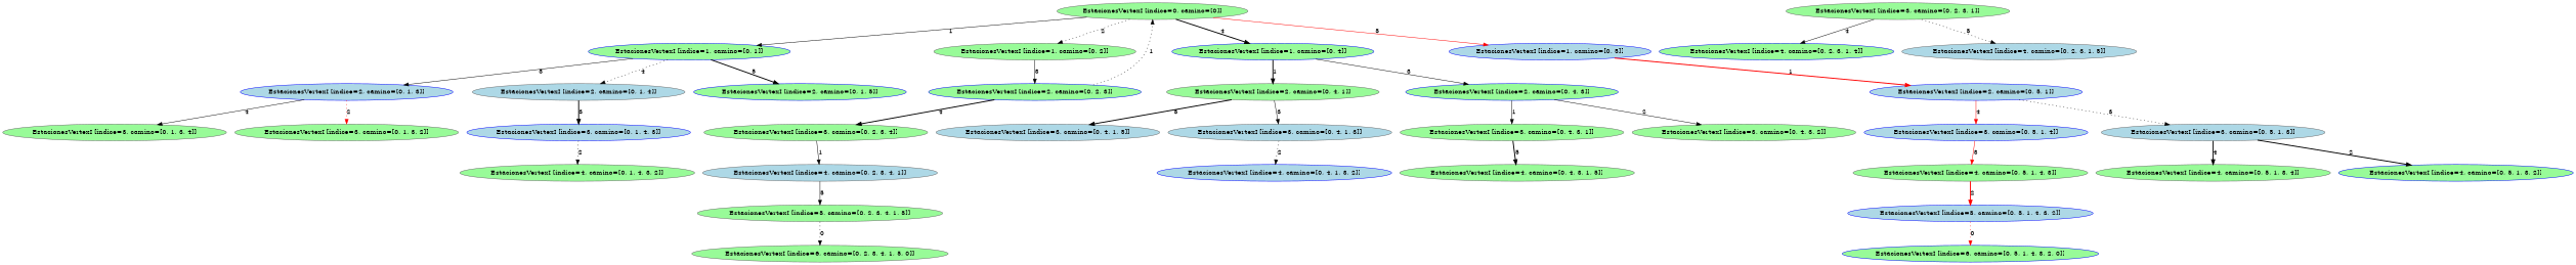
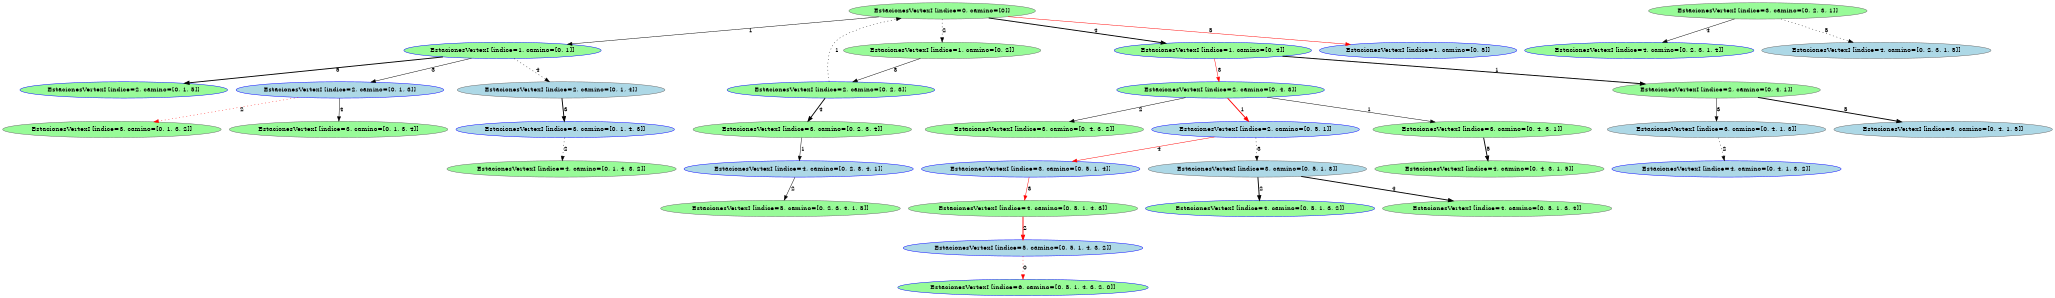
  strict digraph {
    node [color=gray40 fillcolor=palegreen style=filled]
    edge [style=solid]
    n1 [fillcolor=lightblue label="EstacionesVertexI [indice=2, camino=[0, 1, 4]]"]
    n2 [color=blue fillcolor=lightblue label="EstacionesVertexI [indice=3, camino=[0, 1, 4, 3]]"]
    n3 [label="EstacionesVertexI [indice=4, camino=[0, 1, 4, 3, 2]]"]
    n4 [color=blue label="EstacionesVertexI [indice=2, camino=[0, 1, 5]]"]
    n5 [color=blue fillcolor=lightblue label="EstacionesVertexI [indice=4, camino=[0, 4, 1, 3, 2]]"]
    n6 [label="EstacionesVertexI [indice=4, camino=[0, 5, 1, 4, 3]]"]
    n7 [color=blue fillcolor=lightblue label="EstacionesVertexI [indice=5, camino=[0, 5, 1, 4, 3, 2]]"]
    n8 [color=blue label="EstacionesVertexI [indice=6, camino=[0, 5, 1, 4, 3, 2, 0]]"]
-   n9 [label="EstacionesVertexI [indice=6, camino=[0, 2, 3, 4, 1, 5, 0]]"]
    n10 [color=blue fillcolor=lightblue label="EstacionesVertexI [indice=3, camino=[0, 5, 1, 4]]"]
    n11 [fillcolor=lightblue label="EstacionesVertexI [indice=3, camino=[0, 4, 1, 5]]"]
    n12 [label="EstacionesVertexI [indice=4, camino=[0, 4, 3, 1, 5]]"]
    n13 [color=blue label="EstacionesVertexI [indice=4, camino=[0, 2, 3, 1, 4]]"]
    n14 [fillcolor=lightblue label="EstacionesVertexI [indice=3, camino=[0, 4, 1, 3]]"]
    n15 [fillcolor=lightblue label="EstacionesVertexI [indice=3, camino=[0, 5, 1, 3]]"]
    n16 [color=blue label="EstacionesVertexI [indice=4, camino=[0, 5, 1, 3, 2]]"]
    n17 [label="EstacionesVertexI [indice=4, camino=[0, 5, 1, 3, 4]]"]
    n18 [label="EstacionesVertexI [indice=3, camino=[0, 4, 3, 1]]"]
    n19 [label="EstacionesVertexI [indice=3, camino=[0, 1, 3, 4]]"]
    n20 [label="EstacionesVertexI [indice=3, camino=[0, 2, 3, 4]]"]
-   n21 [fillcolor=lightblue label="EstacionesVertexI [indice=4, camino=[0, 2, 3, 4, 1]]"]
+   n21 [color=blue fillcolor=lightblue label="EstacionesVertexI [indice=4, camino=[0, 2, 3, 4, 1]]"]
    n22 [label="EstacionesVertexI [indice=5, camino=[0, 2, 3, 4, 1, 5]]"]
    n23 [label="EstacionesVertexI [indice=3, camino=[0, 4, 3, 2]]"]
    n24 [label="EstacionesVertexI [indice=2, camino=[0, 4, 1]]"]
    n25 [color=blue label="EstacionesVertexI [indice=2, camino=[0, 4, 3]]"]
    n26 [color=blue label="EstacionesVertexI [indice=2, camino=[0, 2, 3]]"]
    n27 [label="EstacionesVertexI [indice=0, camino=[0]]"]
    n28 [label="EstacionesVertexI [indice=3, camino=[0, 2, 3, 1]]"]
    n29 [fillcolor=lightblue label="EstacionesVertexI [indice=4, camino=[0, 2, 3, 1, 5]]"]
    n30 [color=blue label="EstacionesVertexI [indice=1, camino=[0, 1]]"]
    n31 [label="EstacionesVertexI [indice=1, camino=[0, 2]]"]
    n32 [color=blue label="EstacionesVertexI [indice=1, camino=[0, 4]]"]
    n33 [color=blue fillcolor=lightblue label="EstacionesVertexI [indice=1, camino=[0, 5]]"]
    n34 [color=blue fillcolor=lightblue label="EstacionesVertexI [indice=2, camino=[0, 1, 3]]"]
    n35 [color=blue fillcolor=lightblue label="EstacionesVertexI [indice=2, camino=[0, 5, 1]]"]
    n36 [label="EstacionesVertexI [indice=3, camino=[0, 1, 3, 2]]"]
    n1 -> n2 [label=3 style=bold]
    n2 -> n3 [label=2 style=dotted]
    n6 -> n7 [color=red label=2 style=bold]
    n7 -> n8 [color=red label=0 style=dotted]
    n10 -> n6 [color=red label=3]
    n14 -> n5 [label=2 style=dotted]
    n15 -> n16 [label=2 style=bold]
    n15 -> n17 [label=4 style=bold]
    n18 -> n12 [label=5 style=bold]
    n20 -> n21 [label=1]
-   n21 -> n22 [label=5]
-   n22 -> n9 [label=0 style=dotted]
+   n21 -> n22 [label=2]
    n24 -> n11 [label=5 style=bold]
    n24 -> n14 [label=3]
    n25 -> n18 [label=1]
    n25 -> n23 [label=2]
    n26 -> n20 [label=4 style=bold]
    n26 -> n27 [label=1 style=dotted]
    n27 -> n30 [label=1]
    n27 -> n31 [label=2 style=dotted]
    n27 -> n32 [label=4 style=bold]
    n27 -> n33 [color=red label=5]
    n28 -> n13 [label=4]
    n28 -> n29 [label=5 style=dotted]
    n30 -> n1 [label=4 style=dotted]
    n30 -> n4 [label=5 style=bold]
    n30 -> n34 [label=3]
    n31 -> n26 [label=3]
    n32 -> n24 [label=1 style=bold]
-   n32 -> n25 [label=3]
-   n33 -> n35 [color=red label=1 style=bold]
+   n32 -> n25 [label=3 color=red]
+   n25 -> n35 [color=red label=1 style=bold]
    n34 -> n19 [label=4]
    n34 -> n36 [color=red label=2 style=dotted]
    n35 -> n10 [color=red label=4]
    n35 -> n15 [label=3 style=dotted]
  }
